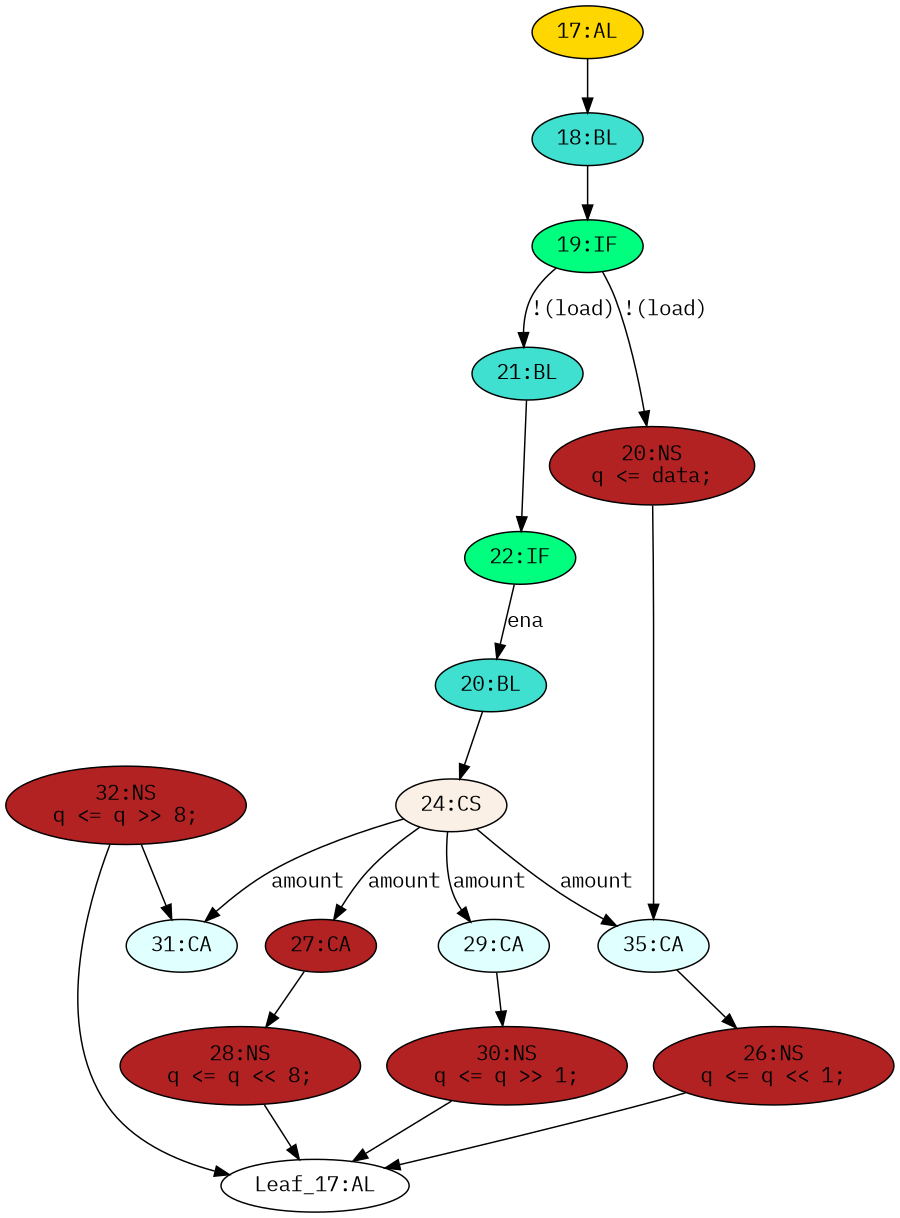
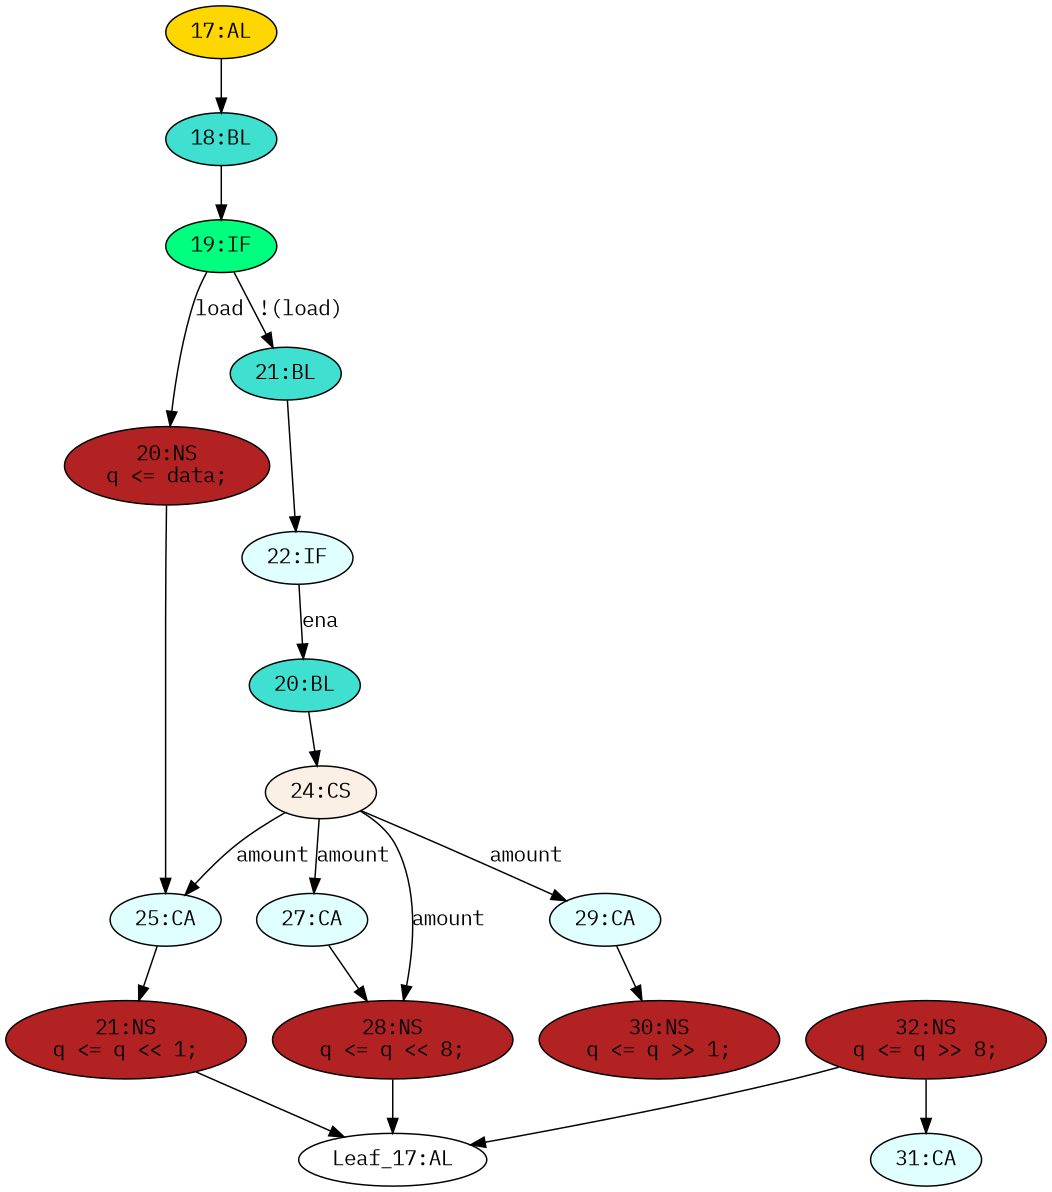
  strict digraph {
    fontname="IBM Plex Mono"
    node [fillcolor=firebrick fontname="IBM Plex Mono" statements="[]" style=filled typ=NonblockingSubstitution]
    edge [cond="[]" fontname="IBM Plex Mono" lineno=None]
    n1 [ast="<pyverilog.vparser.ast.Always object at 0x7f43db92e810>" clk_sens=True fillcolor=gold label="17:AL" sens="['clk']" typ=Always use_var="['load', 'ena', 'amount', 'data', 'q']"]
    n2 [ast="<pyverilog.vparser.ast.Block object at 0x7f43db92e9d0>" fillcolor=turquoise label="18:BL" typ=Block]
    n3 [ast="<pyverilog.vparser.ast.IfStatement object at 0x7f43db92ea10>" fillcolor=springgreen label="19:IF" typ=IfStatement]
    n4 [ast="<pyverilog.vparser.ast.Block object at 0x7f43db92ea90>" fillcolor=turquoise label="21:BL" typ=Block]
    n5 [ast="<pyverilog.vparser.ast.NonblockingSubstitution object at 0x7f43db1c6750>" label="20:NS\nq <= data;" statements="[<pyverilog.vparser.ast.NonblockingSubstitution object at 0x7f43db1c6750>]"]
-   n6 [ast="<pyverilog.vparser.ast.IfStatement object at 0x7f43db92ead0>" fillcolor=springgreen label="22:IF" typ=IfStatement]
+   n6 [ast="<pyverilog.vparser.ast.IfStatement object at 0x7f43db92ead0>" fillcolor=lightcyan label="22:IF" typ=IfStatement]
    n7 [ast="<pyverilog.vparser.ast.Block object at 0x7f43db92eb50>" fillcolor=turquoise label="20:BL" typ=Block]
    n8 [ast="<pyverilog.vparser.ast.CaseStatement object at 0x7f43db92eb90>" fillcolor=linen label="24:CS" typ=CaseStatement]
    n9 [ast="<pyverilog.vparser.ast.Case object at 0x7f43db1c6410>" fillcolor=lightcyan label="31:CA" typ=Case]
    n10 [ast="<pyverilog.vparser.ast.Case object at 0x7f43db1c6190>" fillcolor=lightcyan label="29:CA" typ=Case]
-   n11 [ast="<pyverilog.vparser.ast.Case object at 0x7f43db92ec50>" fillcolor=lightcyan label="35:CA" typ=Case]
-   n12 [ast="<pyverilog.vparser.ast.Case object at 0x7f43db92eed0>" label="27:CA" typ=Case]
+   n11 [ast="<pyverilog.vparser.ast.Case object at 0x7f43db92ec50>" fillcolor=lightcyan label="25:CA" typ=Case]
+   n12 [ast="<pyverilog.vparser.ast.Case object at 0x7f43db92eed0>" fillcolor=lightcyan label="27:CA" typ=Case]
    n13 [ast="<pyverilog.vparser.ast.NonblockingSubstitution object at 0x7f43db1c6490>" label="32:NS\nq <= q >> 8;" statements="[<pyverilog.vparser.ast.NonblockingSubstitution object at 0x7f43db1c6490>]"]
    n14 [def_var="['q']" label="Leaf_17:AL" fillcolor="" statements="" style="" typ=""]
    n15 [ast="<pyverilog.vparser.ast.NonblockingSubstitution object at 0x7f43db1c6210>" label="30:NS\nq <= q >> 1;" statements="[<pyverilog.vparser.ast.NonblockingSubstitution object at 0x7f43db1c6210>]"]
-   n16 [ast="<pyverilog.vparser.ast.NonblockingSubstitution object at 0x7f43db92ecd0>" label="26:NS\nq <= q << 1;" statements="[<pyverilog.vparser.ast.NonblockingSubstitution object at 0x7f43db92ecd0>]"]
+   n16 [ast="<pyverilog.vparser.ast.NonblockingSubstitution object at 0x7f43db92ecd0>" label="21:NS\nq <= q << 1;" statements="[<pyverilog.vparser.ast.NonblockingSubstitution object at 0x7f43db92ecd0>]"]
    n17 [ast="<pyverilog.vparser.ast.NonblockingSubstitution object at 0x7f43db92ef50>" label="28:NS\nq <= q << 8;" statements="[<pyverilog.vparser.ast.NonblockingSubstitution object at 0x7f43db92ef50>]"]
    n1 -> n2
    n2 -> n3
    n3 -> n4 [cond="['load']" label="!(load)" lineno=19]
-   n3 -> n5 [cond="['load']" label="!(load)" lineno=19]
+   n3 -> n5 [cond="['load']" label=load lineno=19]
    n4 -> n6
    n5 -> n11
    n6 -> n7 [cond="['ena']" label=ena lineno=22]
    n7 -> n8
-   n8 -> n9 [cond="['amount']" label=amount lineno=24]
+   n8 -> n17 [cond="['amount']" label=amount lineno=24]
    n8 -> n10 [cond="['amount']" label=amount lineno=24]
    n8 -> n11 [cond="['amount']" label=amount lineno=24]
    n8 -> n12 [cond="['amount']" label=amount lineno=24]
    n10 -> n15
    n11 -> n16
    n12 -> n17
    n13 -> n9
    n13 -> n14
-   n15 -> n14
    n16 -> n14
    n17 -> n14
  }
